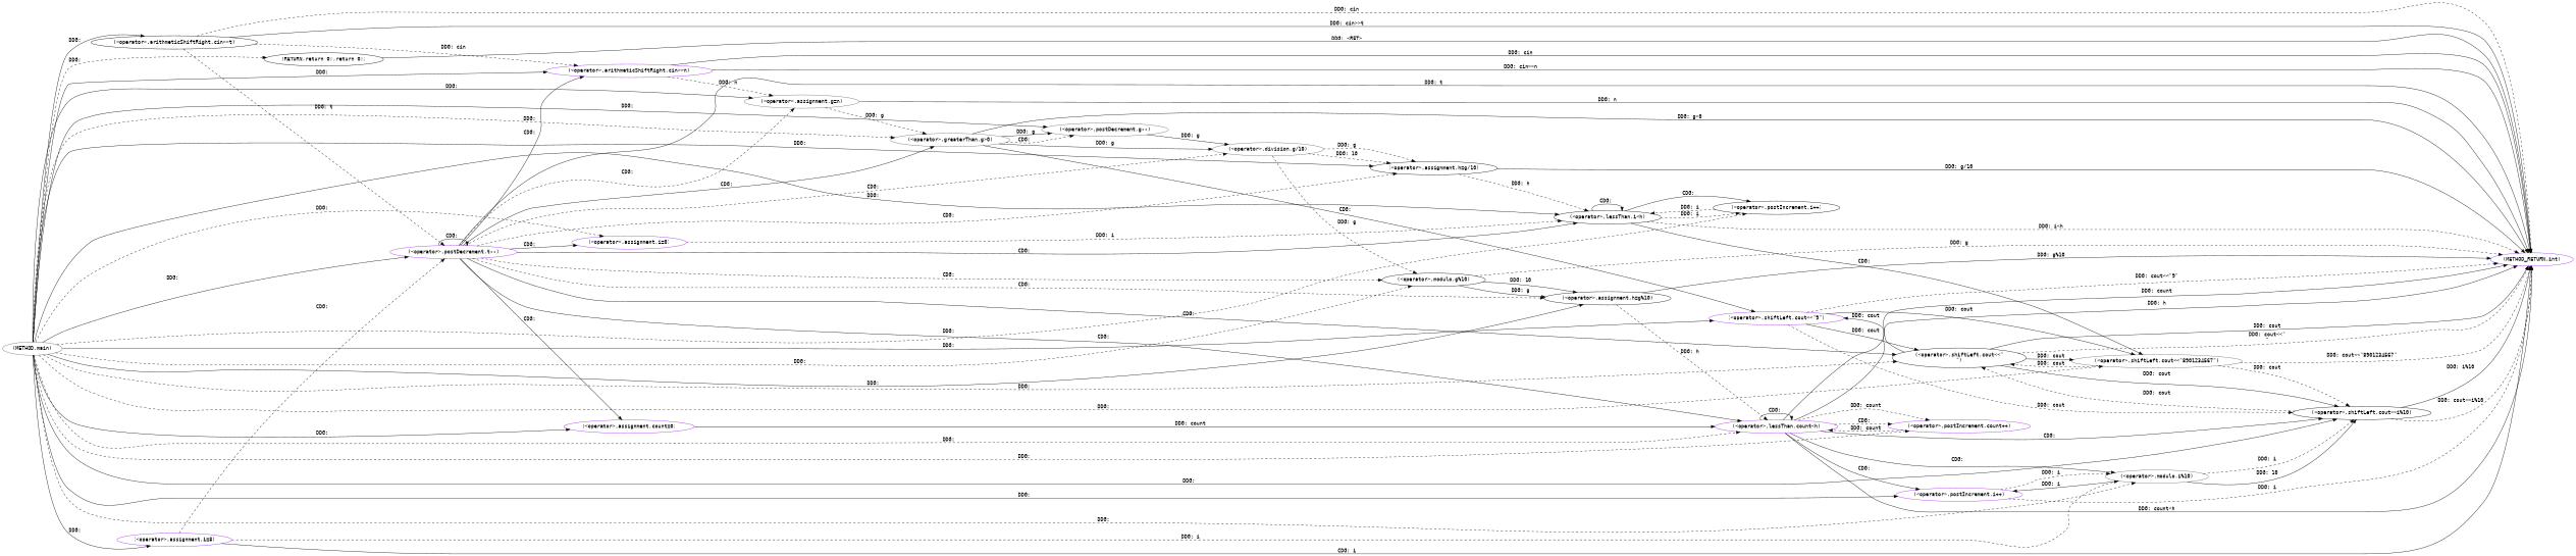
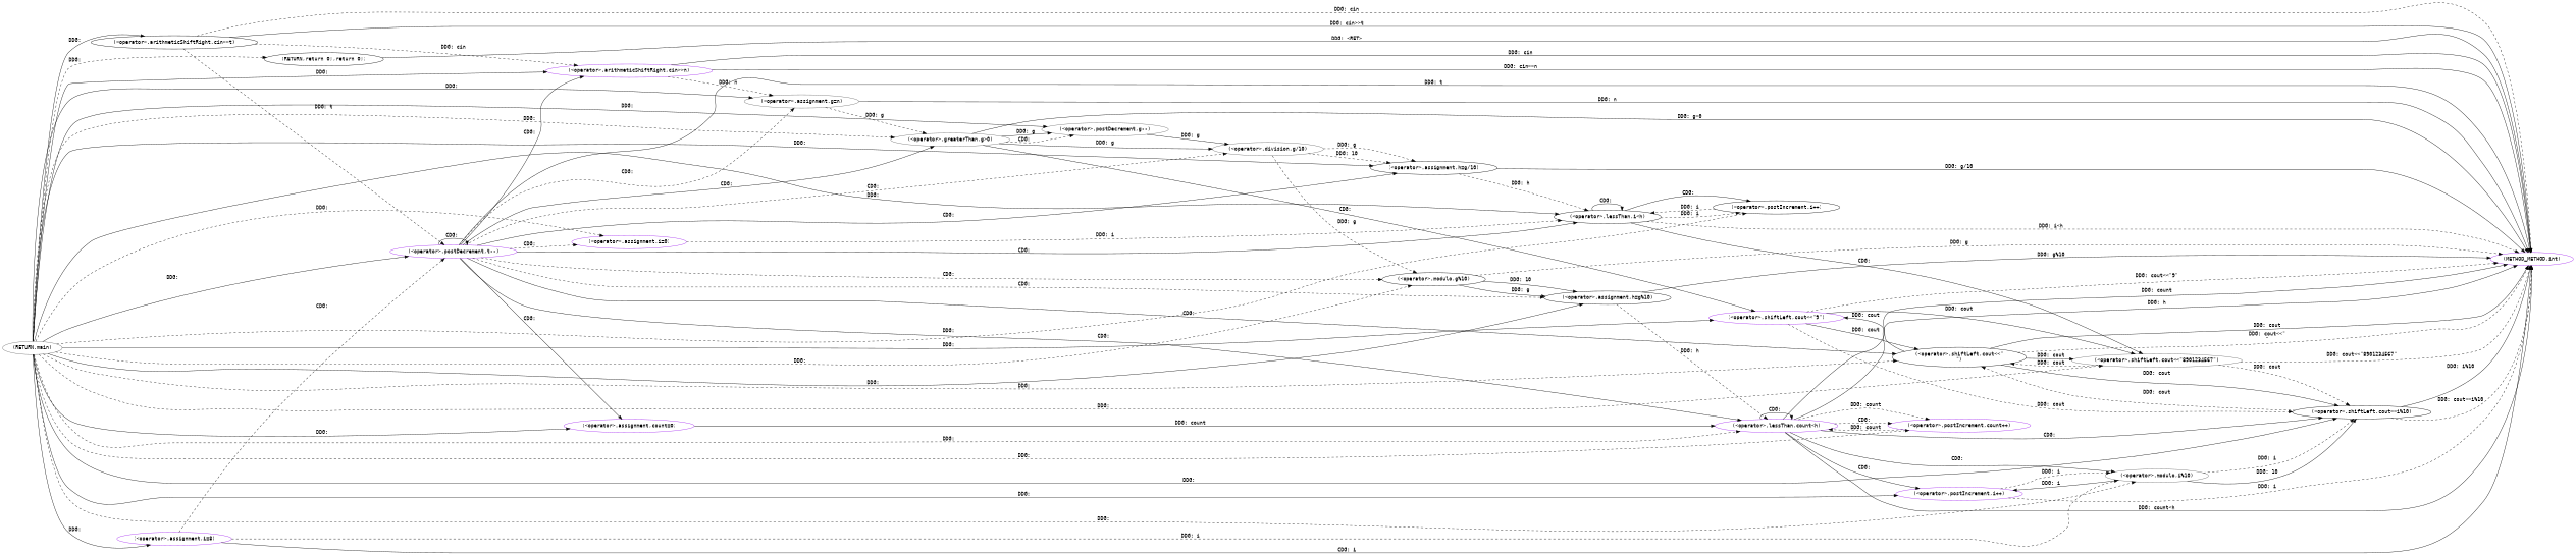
  digraph {
    fontname="DejaVu Sans Mono"
    rankdir=LR
    node [color=purple fontname="DejaVu Sans Mono"]
    edge [fontname="DejaVu Sans Mono" style=solid]
-   n1 [color=gray40 label="(METHOD,main)"]
+   n1 [color=gray40 label="(RETURN,main)"]
    n2 [color=black label="(<operator>.arithmeticShiftRight,cin>>t)"]
    n3 [color=black label="(RETURN,return 0;,return 0;)"]
    n4 [label="(<operator>.postDecrement,t--)"]
    n5 [label="(<operator>.arithmeticShiftRight,cin>>n)"]
    n6 [color=gray40 label="(<operator>.assignment,g=n)"]
    n7 [color=black label="(<operator>.assignment,h=g/10)"]
    n8 [color=black label="(<operator>.assignment,h=g%10)"]
    n9 [color=black label="(<operator>.shiftLeft,cout<<\"\n\")"]
    n10 [color=gray40 label="(<operator>.greaterThan,g>0)"]
    n11 [label="(<operator>.assignment,i=0)"]
    n12 [color=black label="(<operator>.lessThan,i<h)"]
    n13 [color=black label="(<operator>.postIncrement,i++)"]
    n14 [label="(<operator>.lessThan,count<h)"]
    n15 [label="(<operator>.shiftLeft,cout<<\"9\")"]
    n16 [color=gray40 label="(<operator>.postDecrement,g--)"]
    n17 [color=gray40 label="(<operator>.shiftLeft,cout<<\"8901234567\")"]
    n18 [color=black label="(<operator>.modulo,g%10)"]
    n19 [label="(<operator>.assignment,i=8)"]
    n20 [label="(<operator>.assignment,count=0)"]
    n21 [label="(<operator>.postIncrement,i++)"]
    n22 [label="(<operator>.postIncrement,count++)"]
    n23 [color=black label="(<operator>.shiftLeft,cout<<i%10)"]
    n24 [color=gray40 label="(<operator>.modulo,i%10)"]
-   n25 [label="(METHOD_RETURN,int)"]
+   n25 [label="(METHOD_METHOD,int)"]
    n26 [color=gray40 label="(<operator>.division,g/10)"]
    n1 -> n2 [label="DDG: "]
    n1 -> n3 [label="DDG: " style=dashed]
    n1 -> n4 [label="DDG: "]
    n1 -> n5 [label="DDG: "]
    n1 -> n6 [label="DDG: "]
    n1 -> n7 [label="DDG: "]
    n1 -> n8 [label="DDG: "]
    n1 -> n9 [label="DDG: " style=dashed]
    n1 -> n10 [label="DDG: " style=dashed]
    n1 -> n11 [label="DDG: " style=dashed]
    n1 -> n12 [label="DDG: "]
    n1 -> n13 [label="DDG: " style=dashed]
    n1 -> n14 [label="DDG: " style=dashed]
    n1 -> n15 [label="DDG: "]
    n1 -> n16 [label="DDG: "]
    n1 -> n17 [label="DDG: " style=dashed]
    n1 -> n18 [label="DDG: " style=dashed]
    n1 -> n19 [label="DDG: "]
    n1 -> n20 [label="DDG: "]
    n1 -> n21 [label="DDG: "]
    n1 -> n22 [label="DDG: " style=dashed]
    n1 -> n23 [label="DDG: "]
    n1 -> n24 [label="DDG: " style=dashed]
    n2 -> n4 [label="DDG: t" style=dashed]
    n2 -> n5 [label="DDG: cin" style=dashed]
    n2 -> n25 [label="DDG: cin" style=dashed]
    n2 -> n25 [label="DDG: cin>>t"]
    n3 -> n25 [label="DDG: <RET>"]
    n4 -> n4 [label="CDG: "]
    n4 -> n5 [label="CDG: "]
    n4 -> n6 [label="CDG: " style=dashed]
-   n4 -> n7 [label="CDG: " style=dashed]
+   n4 -> n7 [label="CDG: "]
    n4 -> n8 [label="CDG: " style=dashed]
    n4 -> n9 [label="CDG: "]
    n4 -> n10 [label="CDG: "]
-   n4 -> n11 [label="CDG: "]
+   n4 -> n11 [label="CDG: " style=dashed]
    n4 -> n12 [label="CDG: "]
    n4 -> n14 [label="CDG: "]
    n4 -> n18 [label="CDG: " style=dashed]
    n4 -> n20 [label="CDG: "]
    n4 -> n25 [label="DDG: t"]
    n4 -> n26 [label="CDG: " style=dashed]
    n5 -> n6 [label="DDG: n" style=dashed]
    n5 -> n25 [label="DDG: cin"]
    n5 -> n25 [label="DDG: cin>>n"]
    n6 -> n10 [label="DDG: g" style=dashed]
    n6 -> n25 [label="DDG: n"]
    n7 -> n12 [label="DDG: h" style=dashed]
    n7 -> n25 [label="DDG: g/10"]
    n8 -> n14 [label="DDG: h" style=dashed]
    n8 -> n25 [label="DDG: g%10"]
    n9 -> n15 [label="DDG: cout"]
    n9 -> n17 [label="DDG: cout"]
    n9 -> n23 [label="DDG: cout"]
    n9 -> n25 [label="DDG: cout"]
    n9 -> n25 [label="DDG: cout<<\"\n\"" style=dashed]
    n10 -> n15 [label="CDG: "]
    n10 -> n16 [label="DDG: g"]
    n10 -> n16 [label="CDG: " style=dashed]
    n10 -> n25 [label="DDG: g>0"]
    n10 -> n26 [label="DDG: g"]
    n11 -> n12 [label="DDG: i" style=dashed]
    n12 -> n12 [label="CDG: "]
    n12 -> n13 [label="DDG: i" style=dashed]
    n12 -> n13 [label="CDG: "]
    n12 -> n17 [label="CDG: "]
    n12 -> n25 [label="DDG: i<h" style=dashed]
    n13 -> n12 [label="DDG: i" style=dashed]
    n14 -> n14 [label="CDG: "]
    n14 -> n21 [label="CDG: "]
    n14 -> n22 [label="DDG: count" style=dashed]
    n14 -> n22 [label="CDG: " style=dashed]
    n14 -> n23 [label="CDG: "]
    n14 -> n24 [label="CDG: "]
    n14 -> n25 [label="DDG: count"]
    n14 -> n25 [label="DDG: h"]
    n14 -> n25 [label="DDG: count<h"]
    n15 -> n9 [label="DDG: cout"]
    n15 -> n17 [label="DDG: cout"]
    n15 -> n23 [label="DDG: cout" style=dashed]
    n15 -> n25 [label="DDG: cout<<\"9\"" style=dashed]
    n16 -> n26 [label="DDG: g"]
    n17 -> n9 [label="DDG: cout" style=dashed]
    n17 -> n23 [label="DDG: cout" style=dashed]
    n17 -> n25 [label="DDG: cout<<\"8901234567\"" style=dashed]
    n18 -> n8 [label="DDG: 10"]
    n18 -> n8 [label="DDG: g"]
    n18 -> n25 [label="DDG: g" style=dashed]
    n19 -> n4 [label="CDG: " style=dashed]
    n19 -> n24 [label="DDG: i" style=dashed]
    n19 -> n25 [label="CDG: i"]
    n20 -> n14 [label="DDG: count"]
    n21 -> n24 [label="DDG: i" style=dashed]
    n21 -> n25 [label="DDG: i" style=dashed]
    n22 -> n14 [label="DDG: count" style=dashed]
    n23 -> n9 [label="DDG: cout" style=dashed]
    n23 -> n25 [label="DDG: i%10"]
    n23 -> n25 [label="DDG: cout<<i%10" style=dashed]
    n24 -> n21 [label="DDG: i"]
    n24 -> n23 [label="DDG: i" style=dashed]
    n24 -> n23 [label="DDG: 10"]
    n26 -> n7 [label="DDG: g" style=dashed]
    n26 -> n7 [label="DDG: 10" style=dashed]
    n26 -> n18 [label="DDG: g" style=dashed]
  }
